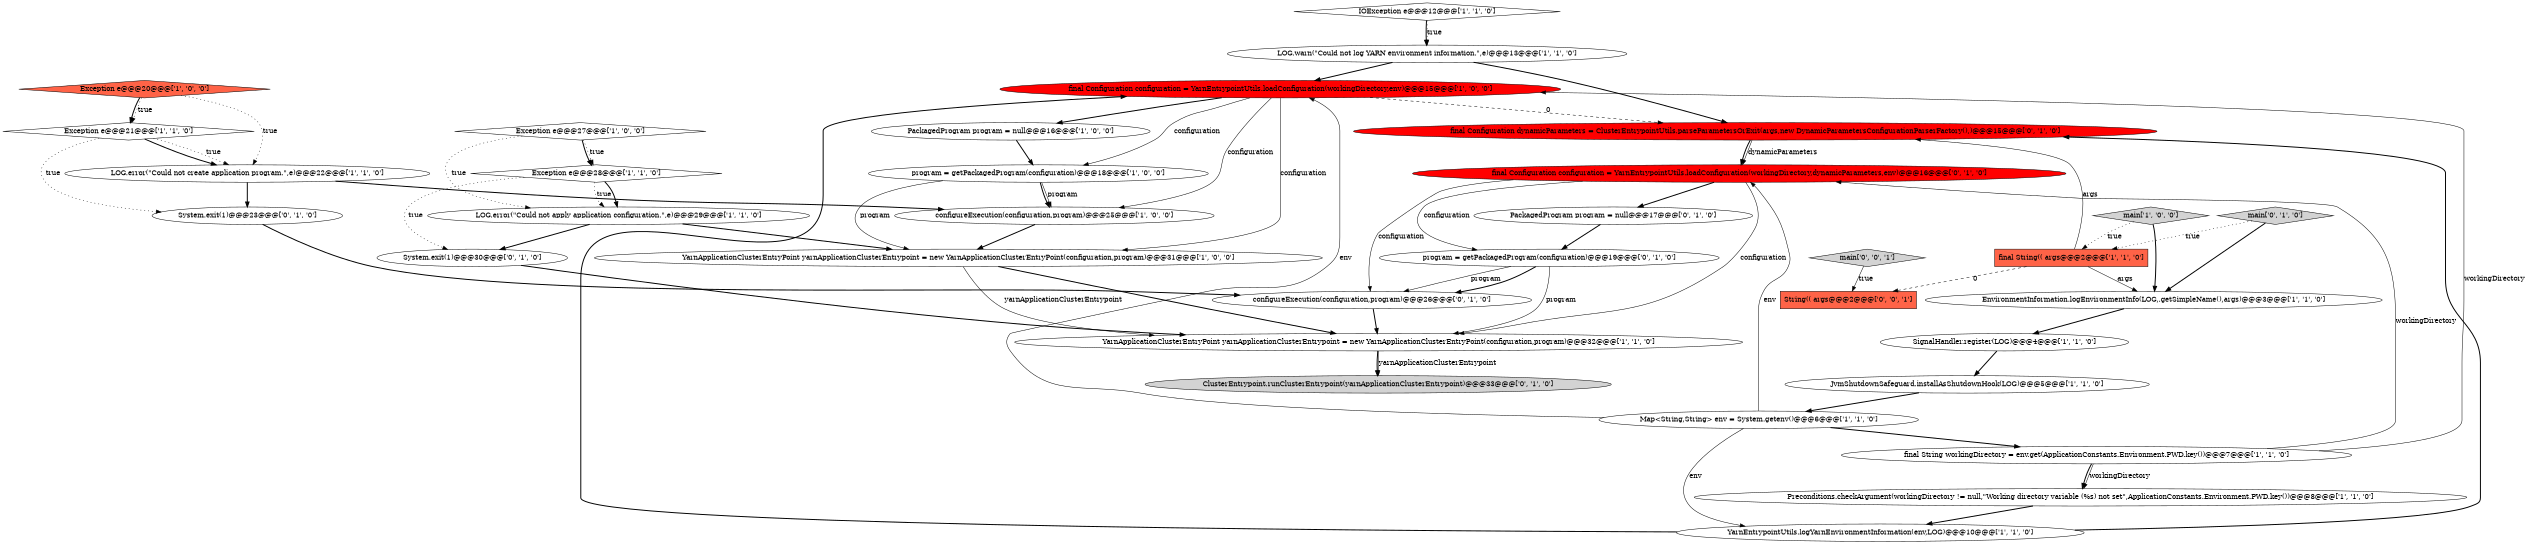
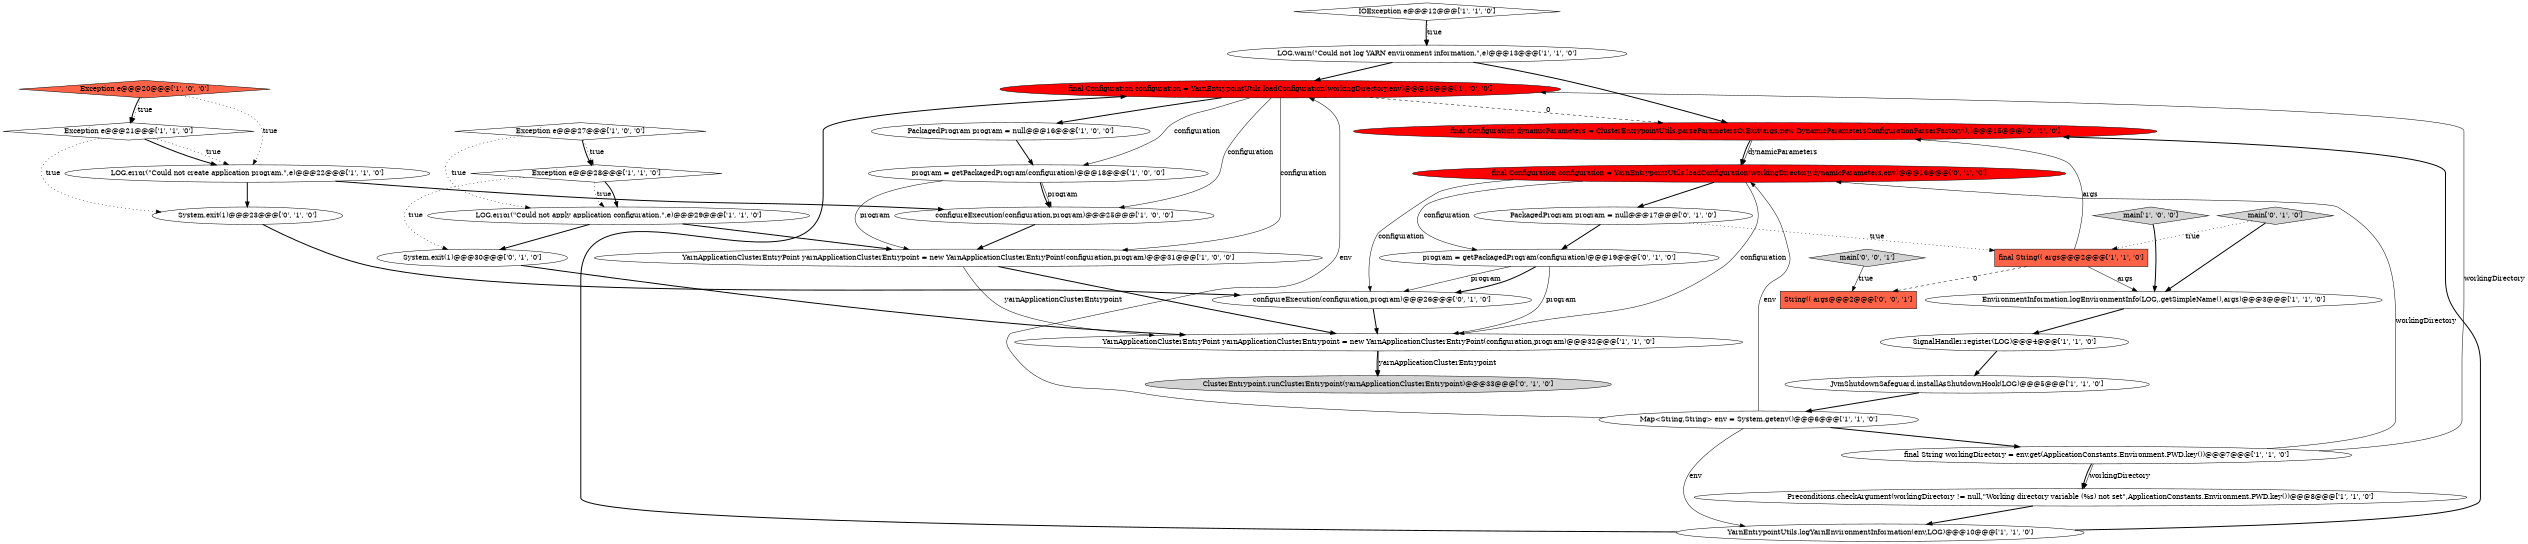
  digraph {
    node [fillcolor=white shape=ellipse style=filled]
    edge [style=bold]
    n1 [label="Exception e@@@28@@@['1', '1', '0']" shape=diamond]
    n2 [label="System.exit(1)@@@30@@@['0', '1', '0']"]
    n3 [label="LOG.error(\"Could not apply application configuration.\",e)@@@29@@@['1', '1', '0']"]
    n4 [label="YarnApplicationClusterEntryPoint yarnApplicationClusterEntrypoint = new YarnApplicationClusterEntryPoint(configuration,program)@@@32@@@['1', '1', '0']"]
    n5 [label="YarnApplicationClusterEntryPoint yarnApplicationClusterEntrypoint = new YarnApplicationClusterEntryPoint(configuration,program)@@@31@@@['1', '0', '0']"]
    n6 [label="EnvironmentInformation.logEnvironmentInfo(LOG,.getSimpleName(),args)@@@3@@@['1', '1', '0']"]
    n7 [label="SignalHandler.register(LOG)@@@4@@@['1', '1', '0']"]
    n8 [label="JvmShutdownSafeguard.installAsShutdownHook(LOG)@@@5@@@['1', '1', '0']"]
    n9 [label="configureExecution(configuration,program)@@@26@@@['0', '1', '0']"]
    n10 [fillcolor=lightgray label="ClusterEntrypoint.runClusterEntrypoint(yarnApplicationClusterEntrypoint)@@@33@@@['0', '1', '0']"]
    n11 [label="IOException e@@@12@@@['1', '1', '0']" shape=diamond]
    n12 [label="LOG.warn(\"Could not log YARN environment information.\",e)@@@13@@@['1', '1', '0']"]
    n13 [fillcolor=red label="final Configuration configuration = YarnEntrypointUtils.loadConfiguration(workingDirectory,env)@@@15@@@['1', '0', '0']"]
    n14 [fillcolor=red label="final Configuration dynamicParameters = ClusterEntrypointUtils.parseParametersOrExit(args,new DynamicParametersConfigurationParserFactory(),)@@@15@@@['0', '1', '0']"]
    n15 [label="program = getPackagedProgram(configuration)@@@18@@@['1', '0', '0']"]
    n16 [label="configureExecution(configuration,program)@@@25@@@['1', '0', '0']"]
    n17 [fillcolor=lightgray label="main['0', '1', '0']" shape=diamond]
    n18 [fillcolor=tomato label="final String(( args@@@2@@@['1', '1', '0']" shape=box]
    n19 [fillcolor=tomato label="String(( args@@@2@@@['0', '0', '1']" shape=box]
    n20 [label="PackagedProgram program = null@@@16@@@['1', '0', '0']"]
    n21 [fillcolor=red label="final Configuration configuration = YarnEntrypointUtils.loadConfiguration(workingDirectory,dynamicParameters,env)@@@16@@@['0', '1', '0']"]
    n22 [label="Map<String,String> env = System.getenv()@@@6@@@['1', '1', '0']"]
    n23 [label="PackagedProgram program = null@@@17@@@['0', '1', '0']"]
    n24 [label="program = getPackagedProgram(configuration)@@@19@@@['0', '1', '0']"]
    n25 [fillcolor=lightgray label="main['0', '0', '1']" shape=diamond]
    n26 [label="final String workingDirectory = env.get(ApplicationConstants.Environment.PWD.key())@@@7@@@['1', '1', '0']"]
    n27 [label="YarnEntrypointUtils.logYarnEnvironmentInformation(env,LOG)@@@10@@@['1', '1', '0']"]
    n28 [label="Preconditions.checkArgument(workingDirectory != null,\"Working directory variable (%s) not set\",ApplicationConstants.Environment.PWD.key())@@@8@@@['1', '1', '0']"]
    n29 [fillcolor=tomato label="Exception e@@@20@@@['1', '0', '0']" shape=diamond]
    n30 [label="Exception e@@@21@@@['1', '1', '0']" shape=diamond]
    n31 [label="LOG.error(\"Could not create application program.\",e)@@@22@@@['1', '1', '0']"]
    n32 [label="System.exit(1)@@@23@@@['0', '1', '0']"]
    n33 [fillcolor=lightgray label="main['1', '0', '0']" shape=diamond]
    n34 [label="Exception e@@@27@@@['1', '0', '0']" shape=diamond]
    n1 -> n2 [label=true style=dotted]
    n1 -> n3 [label=true style=dotted]
    n1 -> n3
    n2 -> n4
    n3 -> n2
    n3 -> n5
    n4 -> n10 [label=yarnApplicationClusterEntrypoint style=solid]
    n4 -> n10
    n5 -> n4
    n5 -> n4 [label=yarnApplicationClusterEntrypoint style=solid]
    n6 -> n7
    n7 -> n8
    n8 -> n22
    n9 -> n4
    n11 -> n12
    n11 -> n12 [label=true style=dotted]
    n12 -> n13
    n12 -> n14
    n13 -> n5 [label=configuration style=solid]
    n13 -> n14 [label=0 style=dashed]
    n13 -> n15 [label=configuration style=solid]
    n13 -> n16 [label=configuration style=solid]
    n13 -> n20
    n14 -> n21
    n14 -> n21 [label=dynamicParameters style=solid]
    n15 -> n5 [label=program style=solid]
    n15 -> n16 [label=program style=solid]
    n15 -> n16
    n16 -> n5
    n17 -> n6
    n17 -> n18 [label=true style=dotted]
    n18 -> n6 [label=args style=solid]
    n18 -> n14 [label=args style=solid]
    n18 -> n19 [label=0 style=dashed]
    n20 -> n15
    n21 -> n4 [label=configuration style=solid]
    n21 -> n9 [label=configuration style=solid]
    n21 -> n23
    n21 -> n24 [label=configuration style=solid]
    n22 -> n13 [label=env style=solid]
    n22 -> n21 [label=env style=solid]
    n22 -> n26
    n22 -> n27 [label=env style=solid]
    n23 -> n24
    n24 -> n4 [label=program style=solid]
    n24 -> n9 [label=program style=solid]
    n24 -> n9
    n25 -> n19 [label=true style=solid]
    n26 -> n13 [label=workingDirectory style=solid]
    n26 -> n21 [label=workingDirectory style=solid]
    n26 -> n28
    n26 -> n28 [label=workingDirectory style=solid]
    n27 -> n13
    n27 -> n14
    n28 -> n27
    n29 -> n30 [label=true style=dotted]
    n29 -> n30
    n29 -> n31 [label=true style=dotted]
    n30 -> n31 [label=true style=dotted]
    n30 -> n31
    n30 -> n32 [label=true style=dotted]
    n31 -> n16
    n31 -> n32
    n32 -> n9
    n33 -> n6
-   n33 -> n18 [label=true style=dotted]
+   n23 -> n18 [label=true style=dotted]
    n34 -> n1 [label=true style=dotted]
    n34 -> n1
    n34 -> n3 [label=true style=dotted]
  }
